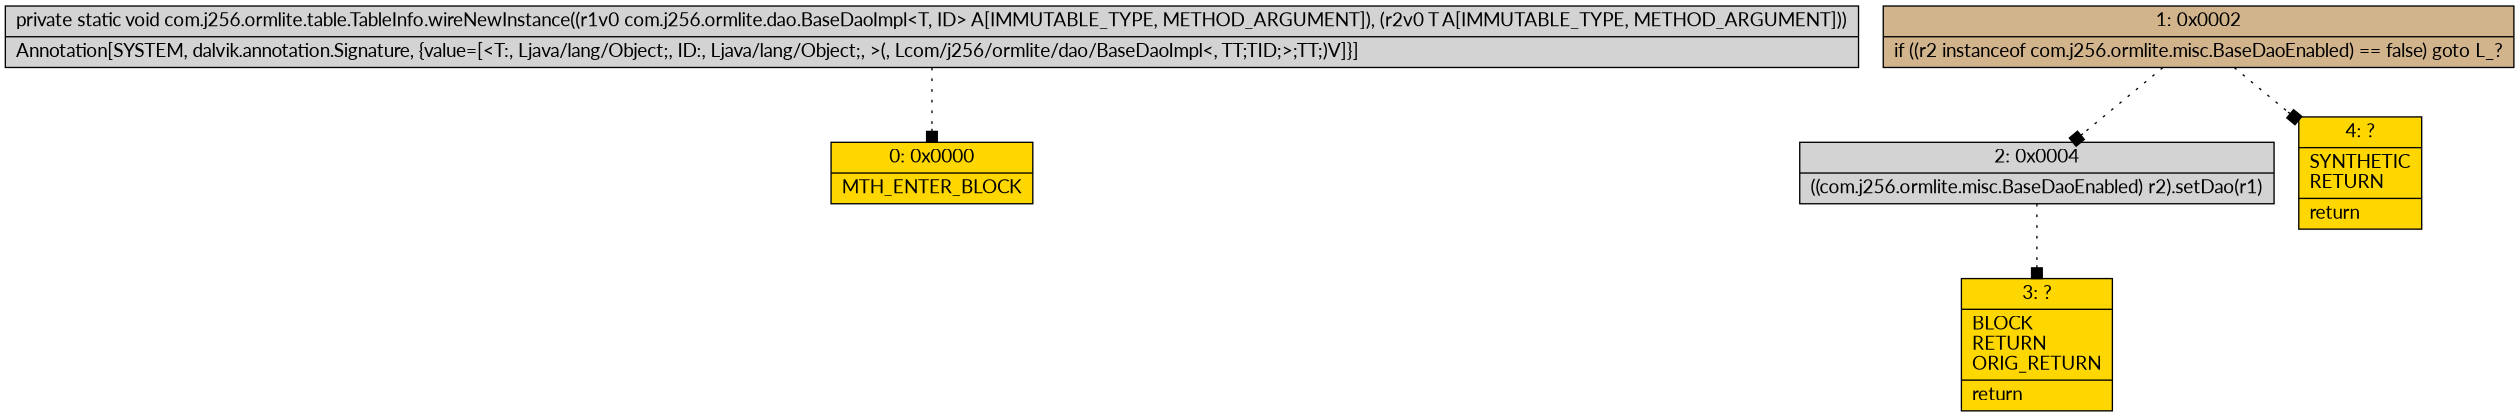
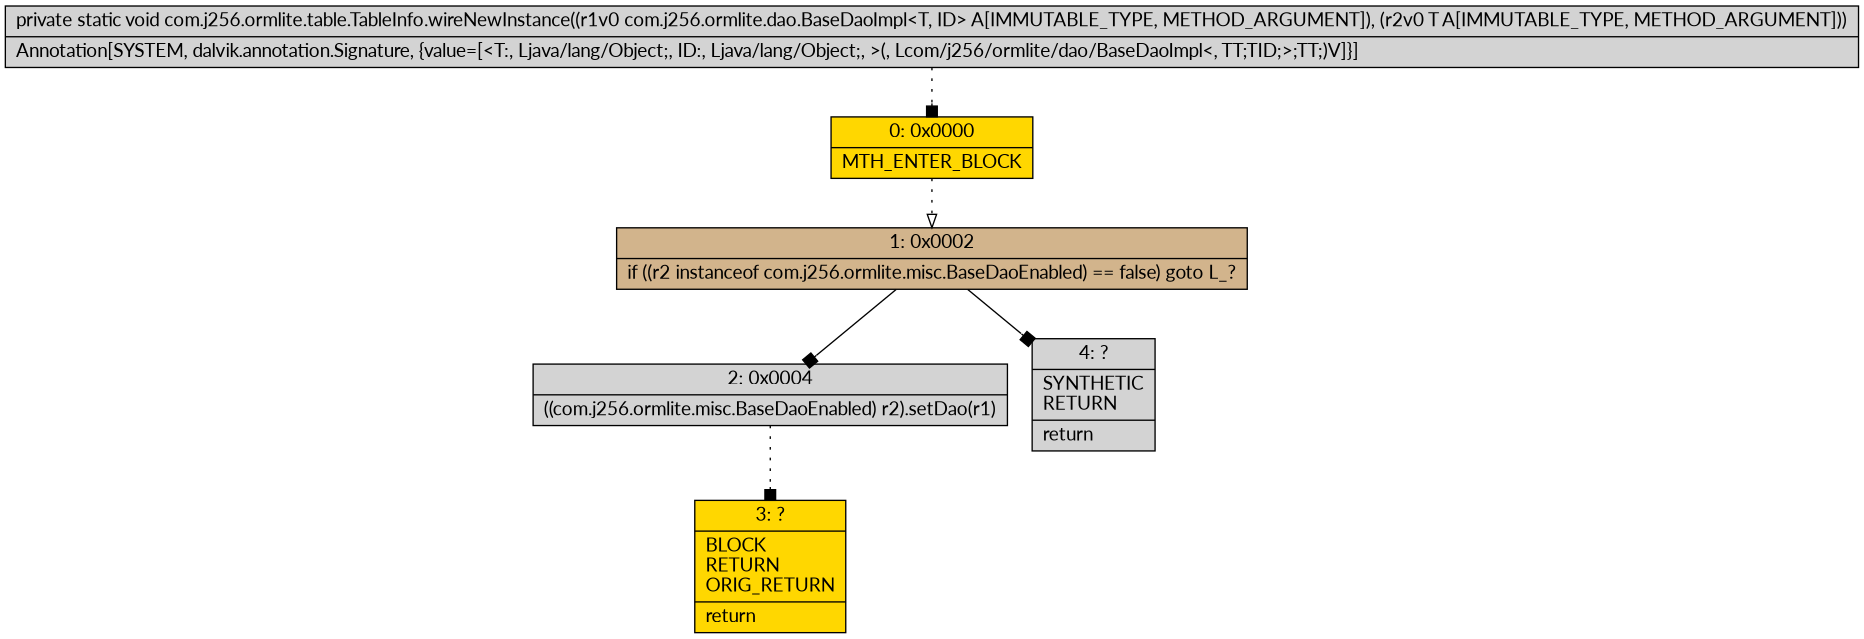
  digraph {
    fontname=Lato
    node [fillcolor=gold fontname=Lato shape=record style=filled]
    edge [arrowhead=box fontname=Lato style=dotted]
    n1 [label="{0\:\ 0x0000|MTH_ENTER_BLOCK\l}"]
    n2 [fillcolor=tan label="{1\:\ 0x0002|if ((r2 instanceof com.j256.ormlite.misc.BaseDaoEnabled) == false) goto L_?\l}"]
    n3 [fillcolor=lightgrey label="{2\:\ 0x0004|((com.j256.ormlite.misc.BaseDaoEnabled) r2).setDao(r1)\l}"]
-   n4 [label="{4\:\ ?|SYNTHETIC\lRETURN\l|return\l}"]
+   n4 [fillcolor=lightgrey label="{4\:\ ?|SYNTHETIC\lRETURN\l|return\l}"]
    n5 [label="{3\:\ ?|BLOCK\lRETURN\lORIG_RETURN\l|return\l}"]
    n6 [fillcolor=lightgrey label="{private static void com.j256.ormlite.table.TableInfo.wireNewInstance((r1v0 com.j256.ormlite.dao.BaseDaoImpl\<T, ID\> A[IMMUTABLE_TYPE, METHOD_ARGUMENT]), (r2v0 T A[IMMUTABLE_TYPE, METHOD_ARGUMENT]))  | Annotation[SYSTEM, dalvik.annotation.Signature, \{value=[\<T:, Ljava\/lang\/Object;, ID:, Ljava\/lang\/Object;, \>(, Lcom\/j256\/ormlite\/dao\/BaseDaoImpl\<, TT;TID;\>;TT;)V]\}]\l}"]
-   n2 -> n3
-   n2 -> n4
+   n1 -> n2 [arrowhead=onormal]
+   n2 -> n3 [style=solid]
+   n2 -> n4 [style=solid]
    n3 -> n5
    n6 -> n1
  }
